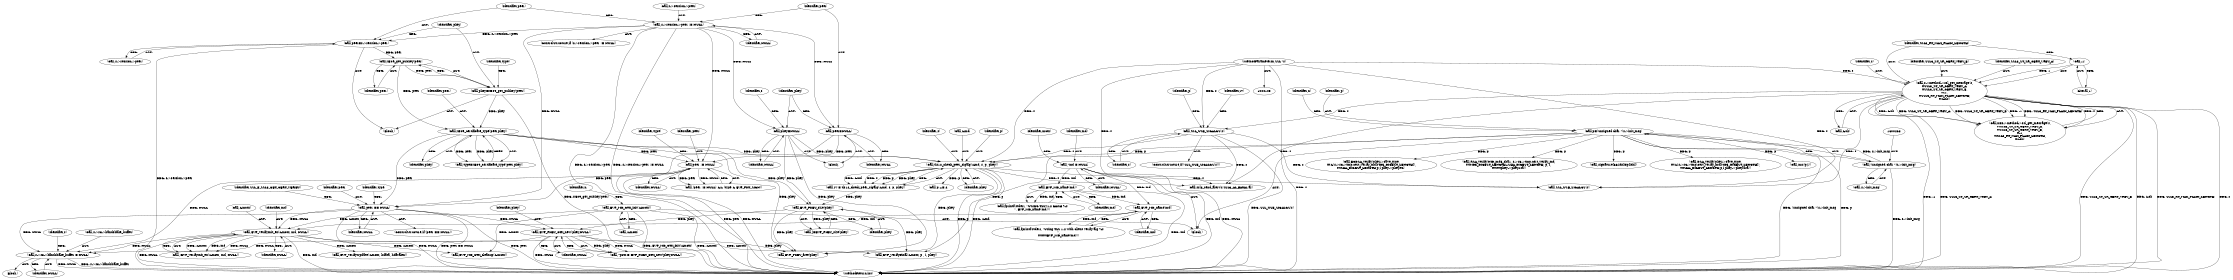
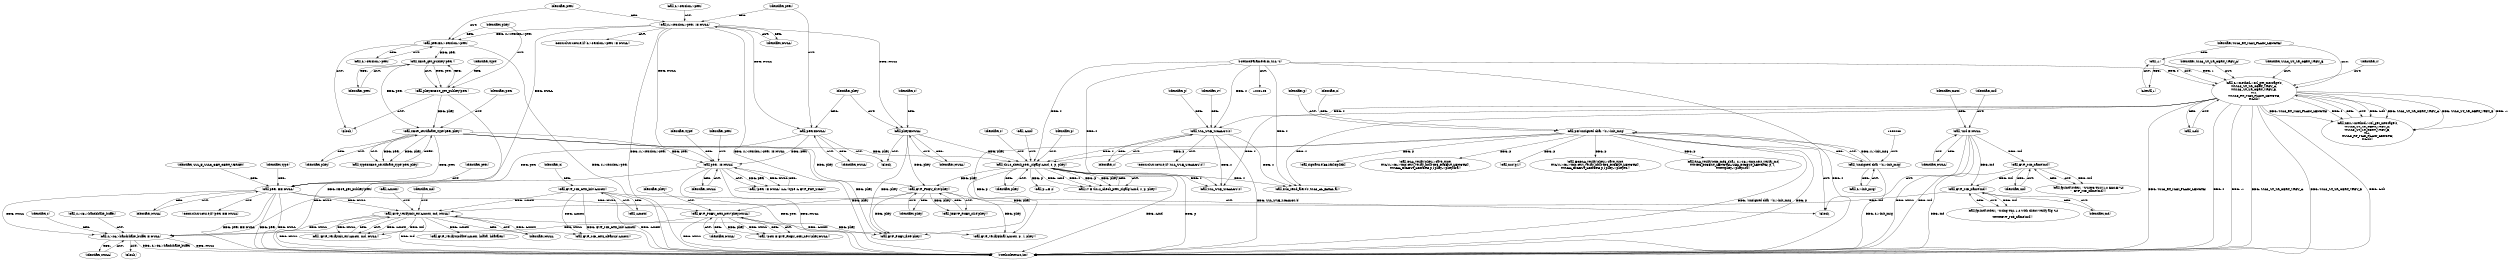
  digraph {
    n1 [label="(Call,s->s3->handshake_buffer = NULL)"]
    n2 [label="(Identifier,NULL)"]
    n3 [label="(MethodReturn,int)"]
    n4 [label="(Block,)"]
    n5 [label="(Call,peer != NULL)"]
    n6 [label="(Call,(peer != NULL) && (type & EVP_PKT_SIGN))"]
    n7 [label="(Identifier,NULL)"]
    n8 [label="(Call,peer=NULL)"]
    n9 [label="(Call,peer == NULL)"]
    n10 [label="(Block,)"]
    n11 [label="(Identifier,NULL)"]
    n12 [label="(Call,EVP_PKEY_CTX_new(pkey,NULL))"]
    n13 [label="(Call,EVP_VerifyInit_ex(&mctx, md, NULL))"]
    n14 [label="(Identifier,NULL)"]
    n15 [label="(ControlStructure,if (peer == NULL))"]
    n16 [label="(Call,s->session->peer != NULL)"]
    n17 [label="(Call,peer=s->session->peer)"]
    n18 [label="(Call,pkey=NULL)"]
    n19 [label="(Identifier,NULL)"]
    n20 [label="(ControlStructure,if (s->session->peer != NULL))"]
    n21 [label="(Call,X509_get_pubkey(peer))"]
    n22 [label="(Block,)"]
    n23 [label="(Call,s->session->peer)"]
    n24 [label="(Call,EVP_PKEY_size(pkey))"]
    n25 [label="(Call,tls12_check_peer_sigalg(&md, s, p, pkey))"]
    n26 [label="(Call,EVP_PKEY_free(pkey))"]
    n27 [label="(Identifier,NULL)"]
    n28 [label="(Call,X509_certificate_type(peer,pkey))"]
    n29 [label="(Identifier,pkey)"]
    n30 [label="(Call,type=X509_certificate_type(peer,pkey))"]
    n31 [label="(Call,EVP_VerifyFinal(&mctx, p , i, pkey))"]
    n32 [label="(Call,j=EVP_PKEY_size(pkey))"]
    n33 [label="(Identifier,pkey)"]
    n34 [label="(Identifier,pkey)"]
    n35 [label="(Call,rv = tls12_check_peer_sigalg(&md, s, p, pkey))"]
    n36 [label="(Call,SSL_USE_SIGALGS(s))"]
    n37 [label="(Call,p += 2)"]
    n38 [label="(Call,ssl3_send_alert(s,SSL3_AL_FATAL,al))"]
    n39 [label="(Call,pkey=X509_get_pubkey(peer))"]
    n40 [label="(Identifier,peer)"]
    n41 [label="(Call,*pctx = EVP_PKEY_CTX_new(pkey,NULL))"]
    n42 [label="(Identifier,NULL)"]
    n43 [label="(Call,SSL_USE_SIGALGS(s))"]
    n44 [label="(ControlStructure,if (SSL_USE_SIGALGS(s)))"]
    n45 [label="(Identifier,s)"]
    n46 [label="(Call,s->method->ssl_get_message(s,\n\t\tSSL3_ST_SR_CERT_VRFY_A,\n\t\tSSL3_ST_SR_CERT_VRFY_B,\n\t\t-1,\n\t\tSSL3_RT_MAX_PLAIN_LENGTH,\n\t\t&ok))"]
    n47 [label="(Call,n=s->method->ssl_get_message(s,\n\t\tSSL3_ST_SR_CERT_VRFY_A,\n\t\tSSL3_ST_SR_CERT_VRFY_B,\n\t\t-1,\n\t\tSSL3_RT_MAX_PLAIN_LENGTH,\n\t\t&ok))"]
    n48 [label="(Call,&ok)"]
    n49 [label="(MethodParameterIn,SSL *s)"]
    1000105
    n51 [label="(Call,-1)"]
    n52 [label="(Literal,1)"]
    n53 [label="(Call,p=(unsigned char *)s->init_msg)"]
    n54 [label="(Call,(unsigned char *)s->init_msg)"]
    n55 [label="(Call,signature[63-idx]=p[idx])"]
    n56 [label="(Block,)"]
    n57 [label="(Call,DSA_verify(pkey->save_type,\n\t\t\t&(s->s3->tmp.cert_verify_md[MD5_DIGEST_LENGTH]),\n\t\t\tSHA_DIGEST_LENGTH,p,i,pkey->pkey.dsa))"]
    n58 [label="(Call,n2s(p,i))"]
    n59 [label="(Call,ECDSA_verify(pkey->save_type,\n\t\t\t&(s->s3->tmp.cert_verify_md[MD5_DIGEST_LENGTH]),\n\t\t\tSHA_DIGEST_LENGTH,p,i,pkey->pkey.ec))"]
    n60 [label="(Call,RSA_verify(NID_md5_sha1, s->s3->tmp.cert_verify_md,\n\t\t\tMD5_DIGEST_LENGTH+SHA_DIGEST_LENGTH, p, i, \n\t\t\t\t\t\t\tpkey->pkey.rsa))"]
    n61 [label="(Call,s->init_msg)"]
    n62 [label="(Identifier,NULL)"]
    n63 [label="(Call,!EVP_VerifyInit_ex(&mctx, md, NULL))"]
    n64 [label="(Call,EVP_VerifyUpdate(&mctx, hdata, hdatalen))"]
    n65 [label="(Call,EVP_MD_CTX_cleanup(&mctx))"]
    n66 [label="(Call,EVP_MD_CTX_init(&mctx))"]
    n67 [label="(Call,&mctx)"]
    n68 [label="(Call,EVP_MD_name(md))"]
    n69 [label="(Call,fprintf(stderr, \"Using TLS 1.2 with client verify alg %s\n\",\n\t\t\t\t\t\t\tEVP_MD_name(md)))"]
    n70 [label="(Identifier,md)"]
    n71 [label="(Call,EVP_MD_name(md))"]
    n72 [label="(Call,fprintf(stderr, \"USING TLSv1.2 HASH %s\n\", EVP_MD_name(md)))"]
    n73 [label="(Identifier,md)"]
    n74 [label="(Call,*md = NULL)"]
    n75 [label="(Identifier,NULL)"]
    n76 [label="(Identifier,peer)"]
    n77 [label="(Identifier,md)"]
    n78 [label="(Identifier,s)"]
    n79 [label="(Identifier,peer)"]
    n80 [label="(Identifier,SSL_F_SSL3_GET_CERT_VERIFY)"]
    n81 [label="(Identifier,p)"]
    n82 [label="(Identifier,SSL3_RT_MAX_PLAIN_LENGTH)"]
    n83 [label="(Identifier,n)"]
    n84 [label="(Identifier,s)"]
    n85 [label="(Identifier,mctx)"]
    n86 [label="(Identifier,type)"]
    n87 [label="(Identifier,peer)"]
    n88 [label="(Identifier,rv)"]
    n89 [label="(Identifier,pkey)"]
    n90 [label="(Identifier,p)"]
    n91 [label="(Identifier,SSL3_ST_SR_CERT_VRFY_B)"]
    n92 [label="(Identifier,type)"]
    n93 [label="(Identifier,pkey)"]
    n94 [label="(Identifier,SSL3_ST_SR_CERT_VRFY_A)"]
    n95 [label="(Identifier,s)"]
    n96 [label="(Identifier,md)"]
    n97 [label="(Call,&md)"]
    n98 [label="(Call,s->s3->handshake_buffer)"]
    n99 [label="(Identifier,peer)"]
    n100 [label="(Identifier,n)"]
    n101 [label="(Identifier,peer)"]
    n102 [label="(Identifier,s)"]
    n103 [label="(Call,s->session->peer)"]
    n104 [label="(Identifier,pkey)"]
    n105 [label="(Identifier,p)"]
    n106 [label="(Identifier,type)"]
    n107 [label="(Call,&mctx)"]
    n108 [label=1600268]
    n1 -> n2 [label="CFG: "]
    n1 -> n3 [label="DDG: NULL"]
    n1 -> n3 [label="DDG: s->s3->handshake_buffer"]
    n1 -> n4 [label="AST: "]
    n2 -> n1 [label="AST: "]
    n5 -> n1 [label="DDG: NULL"]
    n5 -> n3 [label="DDG: peer"]
    n5 -> n3 [label="DDG: NULL"]
    n5 -> n6 [label="AST: "]
    n5 -> n6 [label="DDG: peer"]
    n5 -> n6 [label="DDG: NULL"]
    n5 -> n7 [label="CFG: "]
    n6 -> n5 [label="CFG: "]
    n7 -> n5 [label="AST: "]
    n8 -> n5 [label="DDG: peer"]
    n8 -> n9 [label="DDG: peer"]
    n8 -> n10 [label="AST: "]
    n8 -> n11 [label="CFG: "]
    n9 -> n1 [label="DDG: NULL"]
    n9 -> n3 [label="DDG: peer == NULL"]
    n9 -> n3 [label="DDG: peer"]
    n9 -> n3 [label="DDG: NULL"]
    n9 -> n12 [label="DDG: NULL"]
    n9 -> n13 [label="DDG: NULL"]
    n9 -> n14 [label="CFG: "]
    n9 -> n15 [label="AST: "]
    n11 -> n8 [label="AST: "]
    n12 -> n1 [label="DDG: NULL"]
    n12 -> n3 [label="DDG: NULL"]
    n12 -> n26 [label="DDG: pkey"]
    n12 -> n41 [label="AST: "]
    n12 -> n41 [label="DDG: pkey"]
    n12 -> n41 [label="DDG: NULL"]
    n12 -> n42 [label="CFG: "]
    n13 -> n1 [label="DDG: NULL"]
    n13 -> n3 [label="DDG: NULL"]
    n13 -> n3 [label="DDG: md"]
    n13 -> n31 [label="DDG: &mctx"]
    n13 -> n62 [label="CFG: "]
    n13 -> n63 [label="AST: "]
    n13 -> n63 [label="DDG: &mctx"]
    n13 -> n63 [label="DDG: md"]
    n13 -> n63 [label="DDG: NULL"]
    n13 -> n64 [label="DDG: &mctx"]
    n13 -> n65 [label="DDG: &mctx"]
    n14 -> n9 [label="AST: "]
    n16 -> n3 [label="DDG: s->session->peer"]
    n16 -> n3 [label="DDG: s->session->peer != NULL"]
    n16 -> n5 [label="DDG: NULL"]
    n16 -> n8 [label="DDG: NULL"]
    n16 -> n9 [label="DDG: NULL"]
    n16 -> n17 [label="DDG: s->session->peer"]
    n16 -> n18 [label="DDG: NULL"]
    n16 -> n19 [label="CFG: "]
    n16 -> n20 [label="AST: "]
    n17 -> n3 [label="DDG: s->session->peer"]
    n17 -> n21 [label="DDG: peer"]
    n17 -> n22 [label="AST: "]
    n17 -> n23 [label="CFG: "]
    n18 -> n10 [label="AST: "]
    n18 -> n24 [label="DDG: pkey"]
    n18 -> n25 [label="DDG: pkey"]
    n18 -> n26 [label="DDG: pkey"]
    n18 -> n27 [label="CFG: "]
    n19 -> n16 [label="AST: "]
    n21 -> n28 [label="DDG: peer"]
    n21 -> n39 [label="AST: "]
    n21 -> n39 [label="DDG: peer"]
    n21 -> n40 [label="CFG: "]
    n23 -> n17 [label="AST: "]
    n24 -> n12 [label="DDG: pkey"]
    n24 -> n26 [label="DDG: pkey"]
    n24 -> n31 [label="DDG: pkey"]
    n24 -> n32 [label="AST: "]
    n24 -> n32 [label="DDG: pkey"]
    n24 -> n33 [label="CFG: "]
    n25 -> n3 [label="DDG: p"]
    n25 -> n3 [label="DDG: &md"]
-   n35 -> n24 [label="DDG: pkey"]
+   n25 -> n24 [label="DDG: pkey"]
    n25 -> n26 [label="DDG: pkey"]
    n25 -> n34 [label="CFG: "]
    n25 -> n35 [label="AST: "]
    n25 -> n35 [label="DDG: &md"]
    n25 -> n35 [label="DDG: s"]
    n25 -> n35 [label="DDG: p"]
    n25 -> n35 [label="DDG: pkey"]
    n25 -> n36 [label="DDG: s"]
    n25 -> n37 [label="DDG: p"]
    n25 -> n38 [label="DDG: s"]
    n27 -> n18 [label="AST: "]
    n28 -> n5 [label="DDG: peer"]
    n28 -> n9 [label="DDG: peer"]
    n28 -> n24 [label="DDG: pkey"]
    n28 -> n25 [label="DDG: pkey"]
    n28 -> n26 [label="DDG: pkey"]
    n28 -> n29 [label="CFG: "]
    n28 -> n30 [label="AST: "]
    n28 -> n30 [label="DDG: peer"]
    n28 -> n30 [label="DDG: pkey"]
    n29 -> n28 [label="AST: "]
    n30 -> n28 [label="CERT: "]
    n32 -> n24 [label="CFG: "]
    n33 -> n24 [label="AST: "]
    n34 -> n25 [label="AST: "]
    n35 -> n25 [label="CFG: "]
    n39 -> n3 [label="DDG: X509_get_pubkey(peer)"]
    n39 -> n21 [label="CFG: "]
    n39 -> n22 [label="AST: "]
    n39 -> n28 [label="DDG: pkey"]
    n40 -> n21 [label="AST: "]
    n41 -> n12 [label="CFG: "]
    n42 -> n12 [label="AST: "]
    n43 -> n3 [label="DDG: SSL_USE_SIGALGS(s)"]
    n43 -> n25 [label="DDG: s"]
    n43 -> n36 [label="DDG: s"]
    n43 -> n38 [label="DDG: s"]
    n43 -> n44 [label="AST: "]
    n43 -> n45 [label="CFG: "]
    n45 -> n43 [label="AST: "]
    n46 -> n3 [label="DDG: -1"]
    n46 -> n3 [label="DDG: SSL3_ST_SR_CERT_VRFY_A"]
    n46 -> n3 [label="DDG: SSL3_ST_SR_CERT_VRFY_B"]
    n46 -> n3 [label="DDG: &ok"]
    n46 -> n3 [label="DDG: SSL3_RT_MAX_PLAIN_LENGTH"]
    n46 -> n3 [label="DDG: s"]
    n46 -> n36 [label="DDG: s"]
    n46 -> n38 [label="DDG: s"]
    n46 -> n43 [label="DDG: s"]
    n46 -> n47 [label="AST: "]
    n46 -> n47 [label="DDG: &ok"]
    n46 -> n47 [label="DDG: SSL3_ST_SR_CERT_VRFY_A"]
    n46 -> n47 [label="DDG: SSL3_ST_SR_CERT_VRFY_B"]
    n46 -> n47 [label="DDG: -1"]
    n46 -> n47 [label="DDG: SSL3_RT_MAX_PLAIN_LENGTH"]
    n46 -> n47 [label="DDG: s"]
    n46 -> n48 [label="CFG: "]
    n47 -> n46 [label="CFG: "]
    n48 -> n46 [label="AST: "]
    n49 -> n3 [label="DDG: s"]
    n49 -> n25 [label="DDG: s"]
    n49 -> n36 [label="DDG: s"]
    n49 -> n38 [label="DDG: s"]
    n49 -> n43 [label="DDG: s"]
    n49 -> n46 [label="DDG: s"]
    n49 -> 1000105 [label="AST: "]
    n51 -> n46 [label="AST: "]
    n51 -> n46 [label="DDG: 1"]
    n51 -> n52 [label="CFG: "]
    n52 -> n51 [label="AST: "]
    n53 -> n3 [label="DDG: (unsigned char *)s->init_msg"]
    n53 -> n3 [label="DDG: p"]
    n53 -> n25 [label="DDG: p"]
    n53 -> n31 [label="DDG: p"]
    n53 -> n54 [label="CFG: "]
    n53 -> n55 [label="DDG: p"]
    n53 -> n56 [label="AST: "]
    n53 -> n57 [label="DDG: p"]
    n53 -> n58 [label="DDG: p"]
    n53 -> n59 [label="DDG: p"]
    n53 -> n60 [label="DDG: p"]
    n54 -> n3 [label="DDG: s->init_msg"]
    n54 -> n53 [label="AST: "]
    n54 -> n53 [label="DDG: s->init_msg"]
    n54 -> n61 [label="CFG: "]
    n61 -> n54 [label="AST: "]
    n62 -> n13 [label="AST: "]
    n63 -> n13 [label="CFG: "]
    n66 -> n3 [label="DDG: EVP_MD_CTX_init(&mctx)"]
    n66 -> n3 [label="DDG: &mctx"]
    n66 -> n13 [label="DDG: &mctx"]
    n66 -> n56 [label="AST: "]
    n66 -> n65 [label="DDG: &mctx"]
    n66 -> n67 [label="CFG: "]
    n67 -> n66 [label="AST: "]
    n68 -> n13 [label="DDG: md"]
    n68 -> n69 [label="AST: "]
    n68 -> n69 [label="DDG: md"]
    n68 -> n70 [label="CFG: "]
    n69 -> n68 [label="CFG: "]
    n70 -> n68 [label="AST: "]
    n71 -> n3 [label="DDG: md"]
    n71 -> n68 [label="DDG: md"]
    n71 -> n72 [label="AST: "]
    n71 -> n72 [label="DDG: md"]
    n71 -> n73 [label="CFG: "]
    n72 -> n71 [label="CFG: "]
    n73 -> n71 [label="AST: "]
    n74 -> n3 [label="DDG: NULL"]
    n74 -> n3 [label="DDG: md"]
    n74 -> n56 [label="AST: "]
    n74 -> n68 [label="DDG: md"]
    n74 -> n71 [label="DDG: md"]
    n74 -> n75 [label="CFG: "]
    n75 -> n74 [label="AST: "]
    n76 -> n16 [label="CFG: "]
    n76 -> n17 [label="AST: "]
    n77 -> n13 [label="AST: "]
    n78 -> n18 [label="CFG: "]
    n79 -> n28 [label="AST: "]
    n80 -> n9 [label="CFG: "]
    n81 -> n53 [label="AST: "]
    n82 -> n46 [label="AST: "]
    n82 -> n51 [label="CFG: "]
    n83 -> n53 [label="CFG: "]
    n84 -> n25 [label="AST: "]
    n85 -> n74 [label="CFG: "]
    n86 -> n5 [label="CFG: "]
    n87 -> n9 [label="AST: "]
    n88 -> n43 [label="CFG: "]
    n89 -> n17 [label="CFG: "]
    n89 -> n39 [label="AST: "]
    n90 -> n43 [label="CFG: "]
    n91 -> n46 [label="AST: "]
    n92 -> n39 [label="CFG: "]
    n93 -> n8 [label="CFG: "]
    n93 -> n18 [label="AST: "]
    n94 -> n46 [label="AST: "]
    n95 -> n46 [label="AST: "]
    n96 -> n74 [label="AST: "]
    n97 -> n25 [label="AST: "]
    n98 -> n1 [label="AST: "]
    n99 -> n5 [label="AST: "]
    n100 -> n66 [label="CFG: "]
    n101 -> n8 [label="AST: "]
    n101 -> n16 [label="CFG: "]
    n102 -> n1 [label="CFG: "]
    n103 -> n16 [label="AST: "]
    n104 -> n12 [label="AST: "]
    n105 -> n25 [label="AST: "]
    n106 -> n9 [label="CFG: "]
    n107 -> n13 [label="AST: "]
    n108 -> n54 [label="AST: "]
  }
